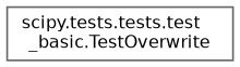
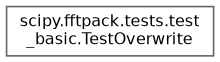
  digraph {
    rankdir=TB
-   n1 [color=grey40 fillcolor=white fontname=Helvetica fontsize=10 height=0.2 label="scipy.tests.tests.test\l_basic.TestOverwrite" shape=box style=filled width=0.4]
+   n1 [color=grey40 fillcolor=white fontname=Helvetica fontsize=10 height=0.2 label="scipy.fftpack.tests.test\l_basic.TestOverwrite" shape=box style=filled width=0.4]
  }
